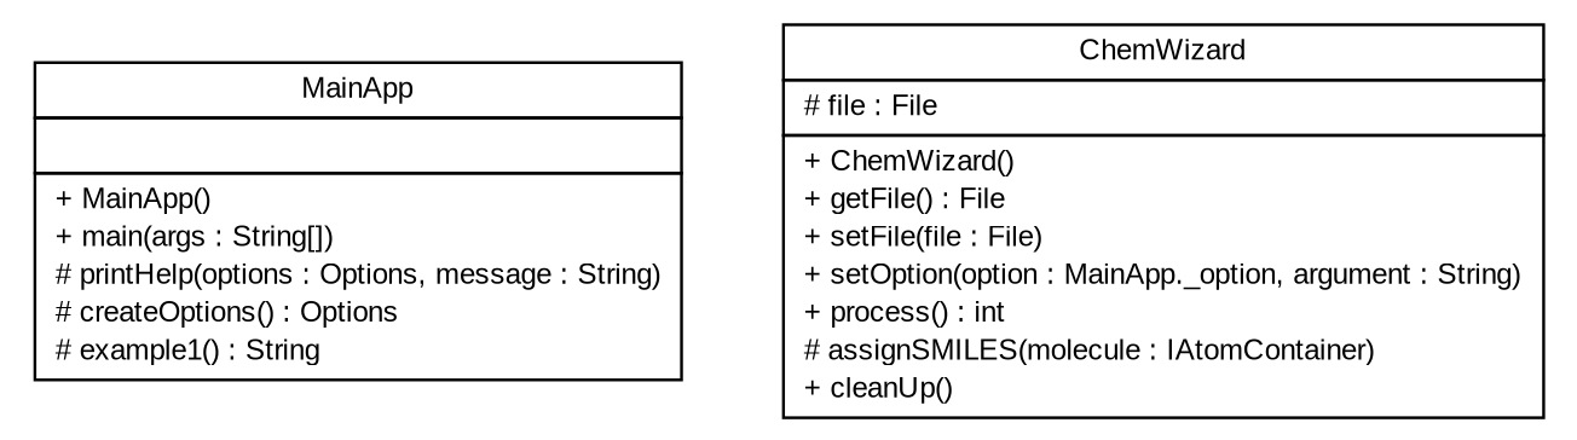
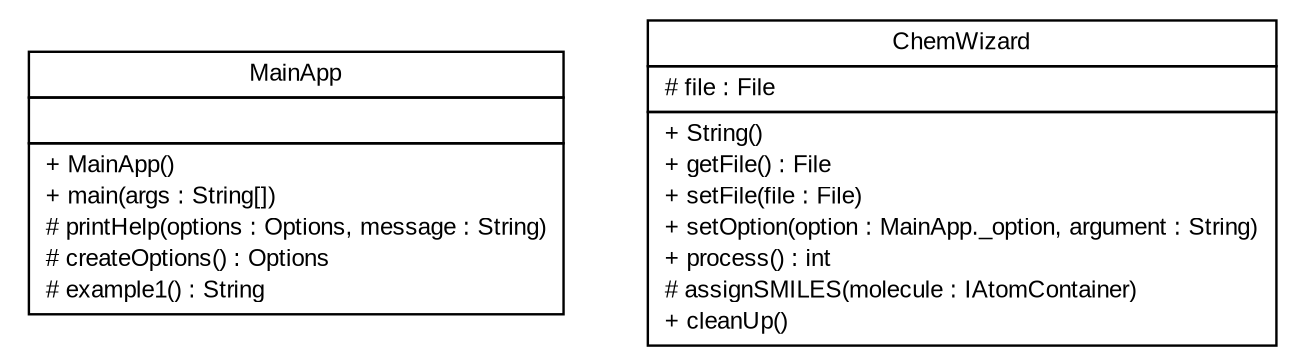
  digraph {
    fontname="Liberation Sans"
    node [fontcolor=black fontname="Liberation Sans" fontsize=10.0 shape=plaintext]
    n1 [label=<<table border="0" cellborder="1" cellspacing="0" cellpadding="2" port="p" href="./MainApp.html"> 		<tr><td><table border="0" cellspacing="0" cellpadding="1"> 			<tr><td> MainApp </td></tr> 		</table></td></tr> 		<tr><td><table border="0" cellspacing="0" cellpadding="1"> 			<tr><td align="left">  </td></tr> 		</table></td></tr> 		<tr><td><table border="0" cellspacing="0" cellpadding="1"> 			<tr><td align="left"> + MainApp() </td></tr> 			<tr><td align="left"> + main(args : String[]) </td></tr> 			<tr><td align="left"> # printHelp(options : Options, message : String) </td></tr> 			<tr><td align="left"> # createOptions() : Options </td></tr> 			<tr><td align="left"> # example1() : String </td></tr> 		</table></td></tr> 		</table>>]
-   n2 [label=<<table border="0" cellborder="1" cellspacing="0" cellpadding="2" port="p" href="./ChemWizard.html"> 		<tr><td><table border="0" cellspacing="0" cellpadding="1"> 			<tr><td> ChemWizard </td></tr> 		</table></td></tr> 		<tr><td><table border="0" cellspacing="0" cellpadding="1"> 			<tr><td align="left"> # file : File </td></tr> 		</table></td></tr> 		<tr><td><table border="0" cellspacing="0" cellpadding="1"> 			<tr><td align="left"> + ChemWizard() </td></tr> 			<tr><td align="left"> + getFile() : File </td></tr> 			<tr><td align="left"> + setFile(file : File) </td></tr> 			<tr><td align="left"> + setOption(option : MainApp._option, argument : String) </td></tr> 			<tr><td align="left"> + process() : int </td></tr> 			<tr><td align="left"> # assignSMILES(molecule : IAtomContainer) </td></tr> 			<tr><td align="left"> + cleanUp() </td></tr> 		</table></td></tr> 		</table>>]
+   n2 [label=<<table border="0" cellborder="1" cellspacing="0" cellpadding="2" port="p" href="./ChemWizard.html"> 		<tr><td><table border="0" cellspacing="0" cellpadding="1"> 			<tr><td> ChemWizard </td></tr> 		</table></td></tr> 		<tr><td><table border="0" cellspacing="0" cellpadding="1"> 			<tr><td align="left"> # file : File </td></tr> 		</table></td></tr> 		<tr><td><table border="0" cellspacing="0" cellpadding="1"> 			<tr><td align="left"> + String() </td></tr> 			<tr><td align="left"> + getFile() : File </td></tr> 			<tr><td align="left"> + setFile(file : File) </td></tr> 			<tr><td align="left"> + setOption(option : MainApp._option, argument : String) </td></tr> 			<tr><td align="left"> + process() : int </td></tr> 			<tr><td align="left"> # assignSMILES(molecule : IAtomContainer) </td></tr> 			<tr><td align="left"> + cleanUp() </td></tr> 		</table></td></tr> 		</table>>]
  }
